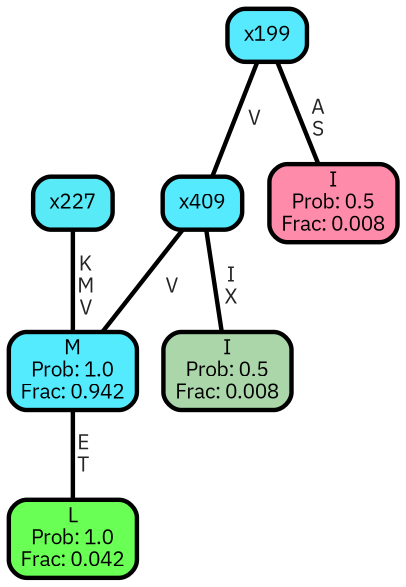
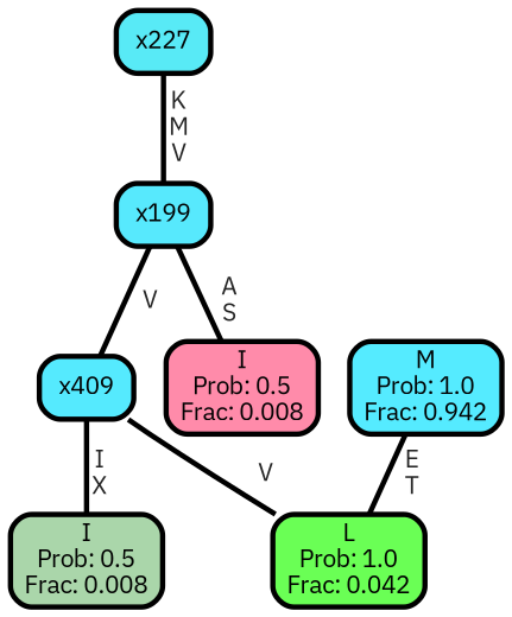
  graph {
    fontname="IBM Plex Sans"
    ranksep="0 equally"
    splines=straight
    node [color=black fontcolor=black fontname="IBM Plex Sans" penwidth=3 shape=box style="filled, rounded"]
    edge [color=black fontcolor=grey14 fontname="IBM Plex Sans" fontweight=bold penwidth=3]
    n1 [fillcolor="#6aff55" label="L\nProb: 1.0\nFrac: 0.042"]
    n2 [fillcolor="#58eaf6" label=x227]
    n3 [fillcolor="#57e9fd" label=x199]
    n4 [fillcolor="#55eafe" label=x409]
    n5 [fillcolor="#ff8baa" label="I\nProb: 0.5\nFrac: 0.008"]
    n6 [fillcolor="#55ebff" label="M\nProb: 1.0\nFrac: 0.942"]
    n7 [fillcolor="#aad6aa" label="I\nProb: 0.5\nFrac: 0.008"]
    subgraph sub_1 {
      rank=same
    }
-   n2 -- n6 [label=" K\n M\n V"]
+   n2 -- n3 [label=" K\n M\n V"]
    n3 -- n4 [label=" V"]
    n3 -- n5 [label=" A\n S"]
-   n4 -- n6 [label=" V"]
+   n4 -- n1 [label=" V"]
    n4 -- n7 [label=" I\n X"]
    n6 -- n1 [label=" E\n T"]
  }
